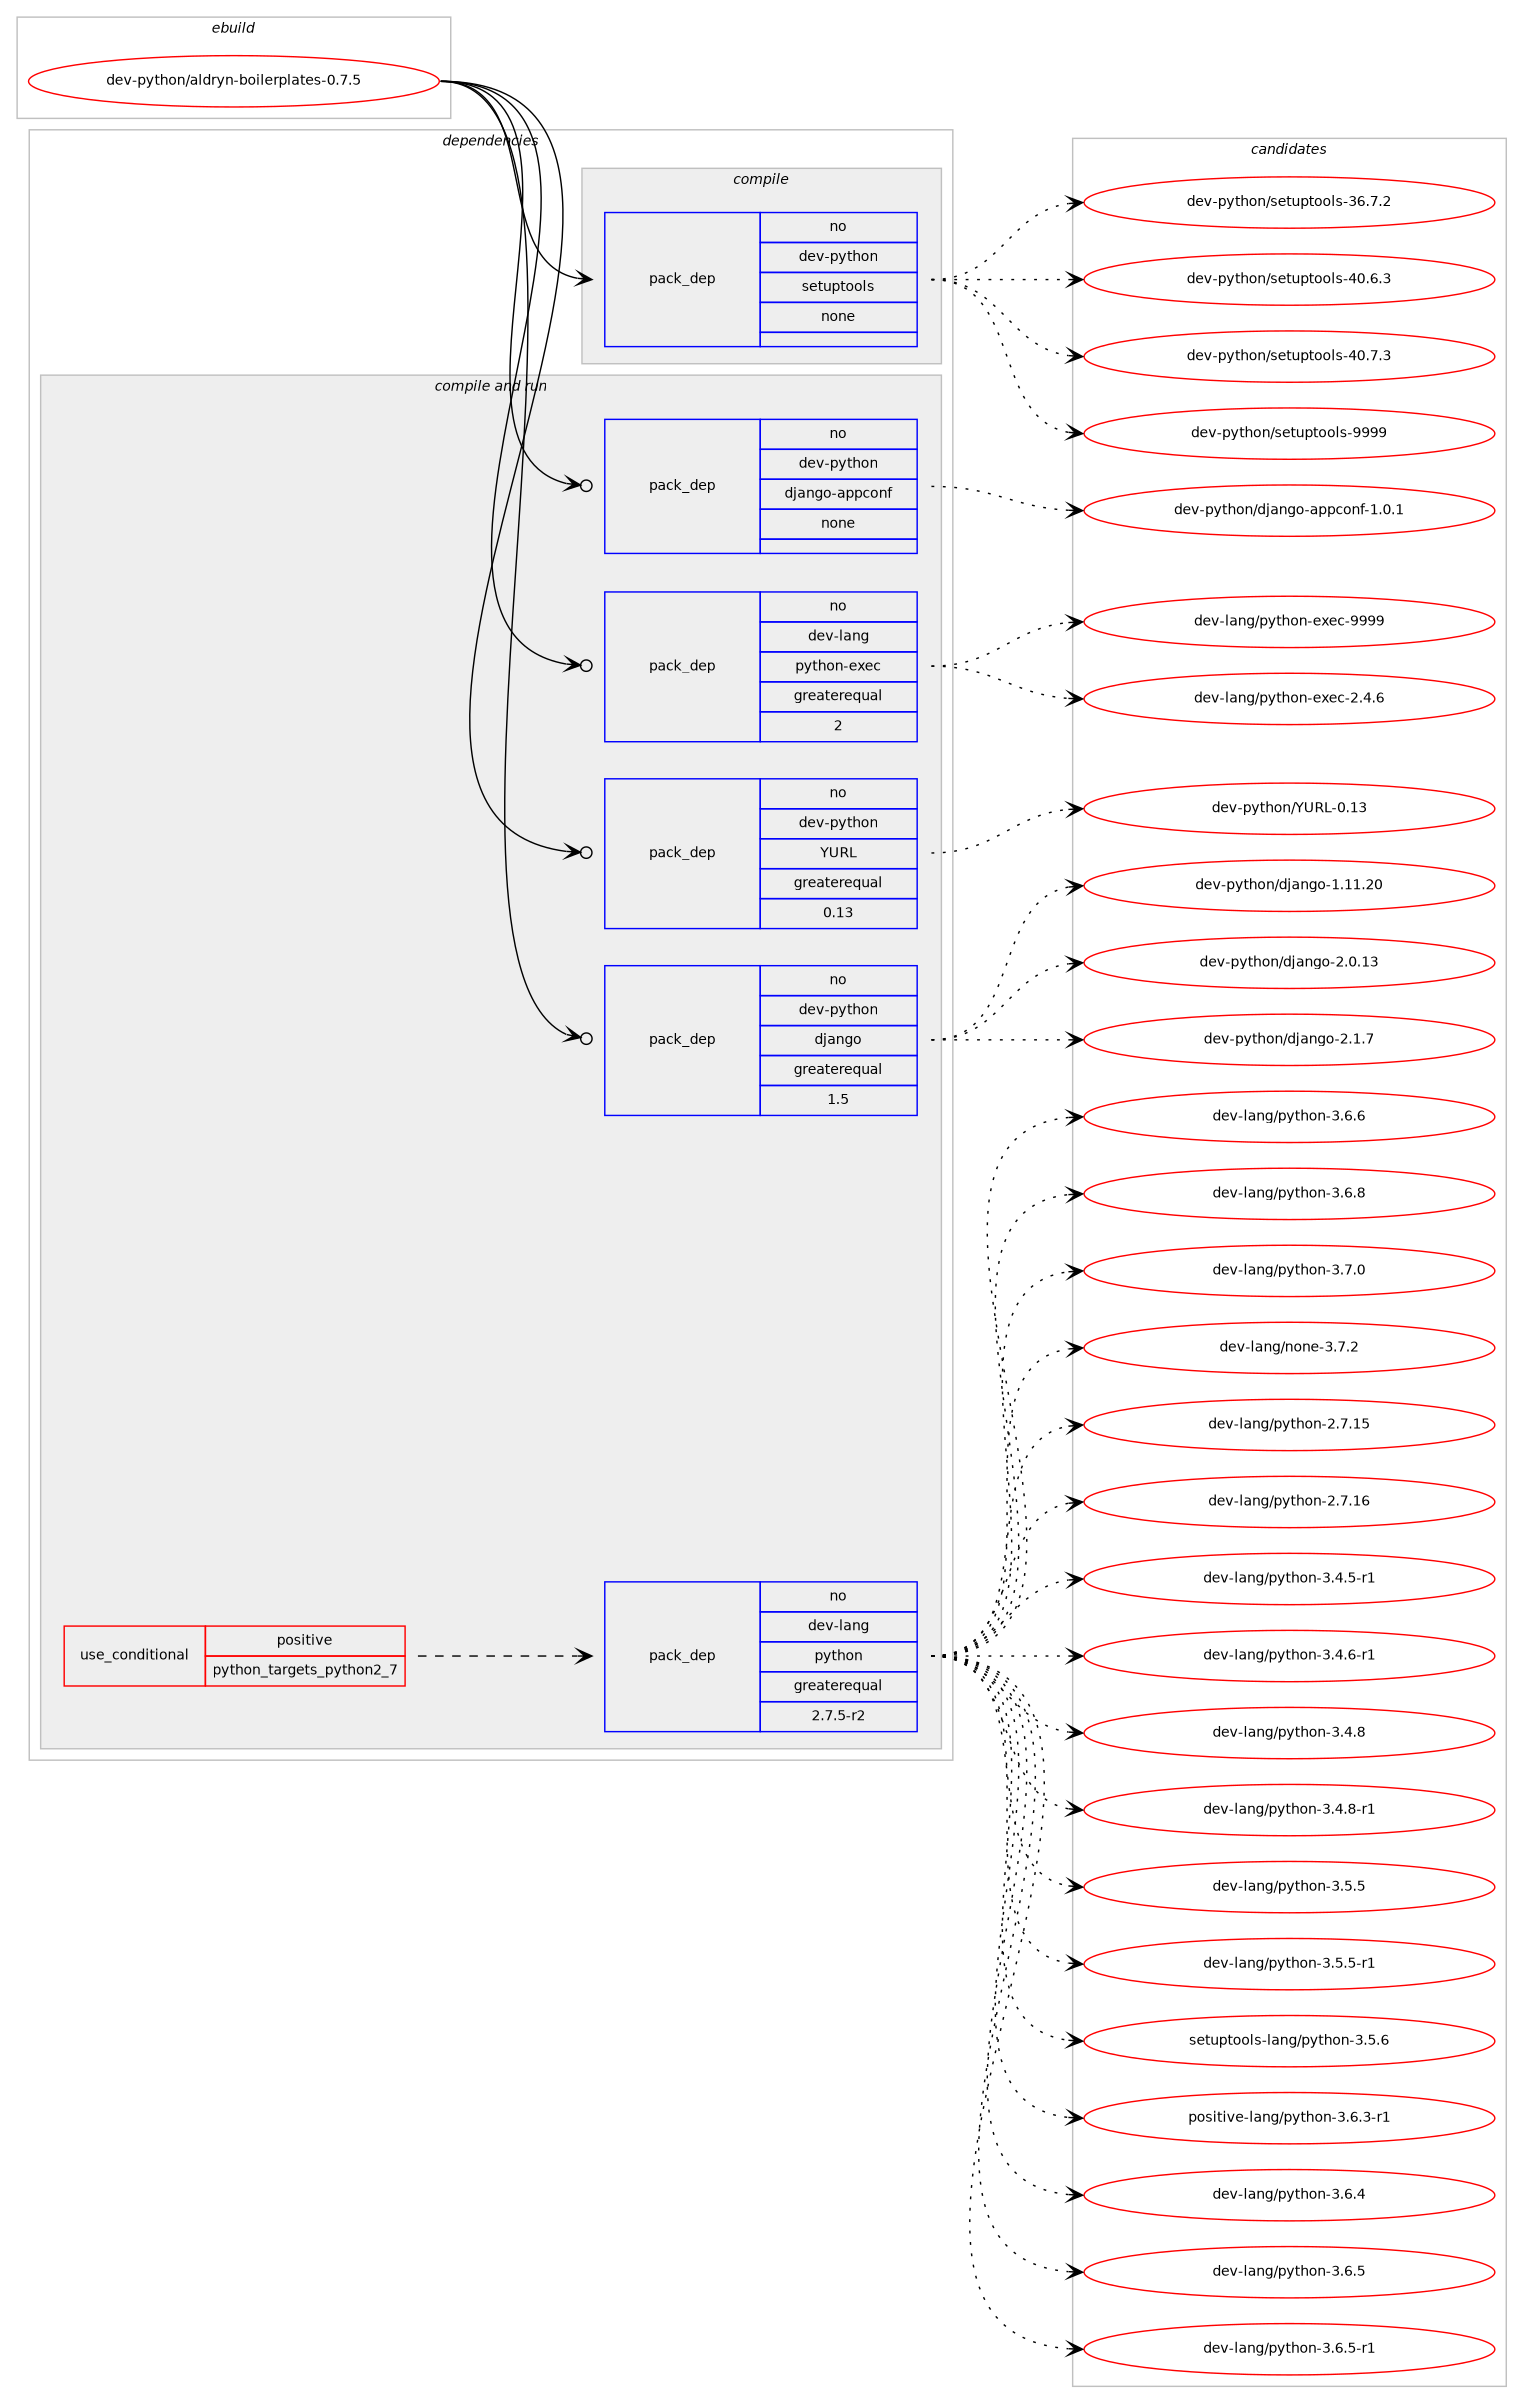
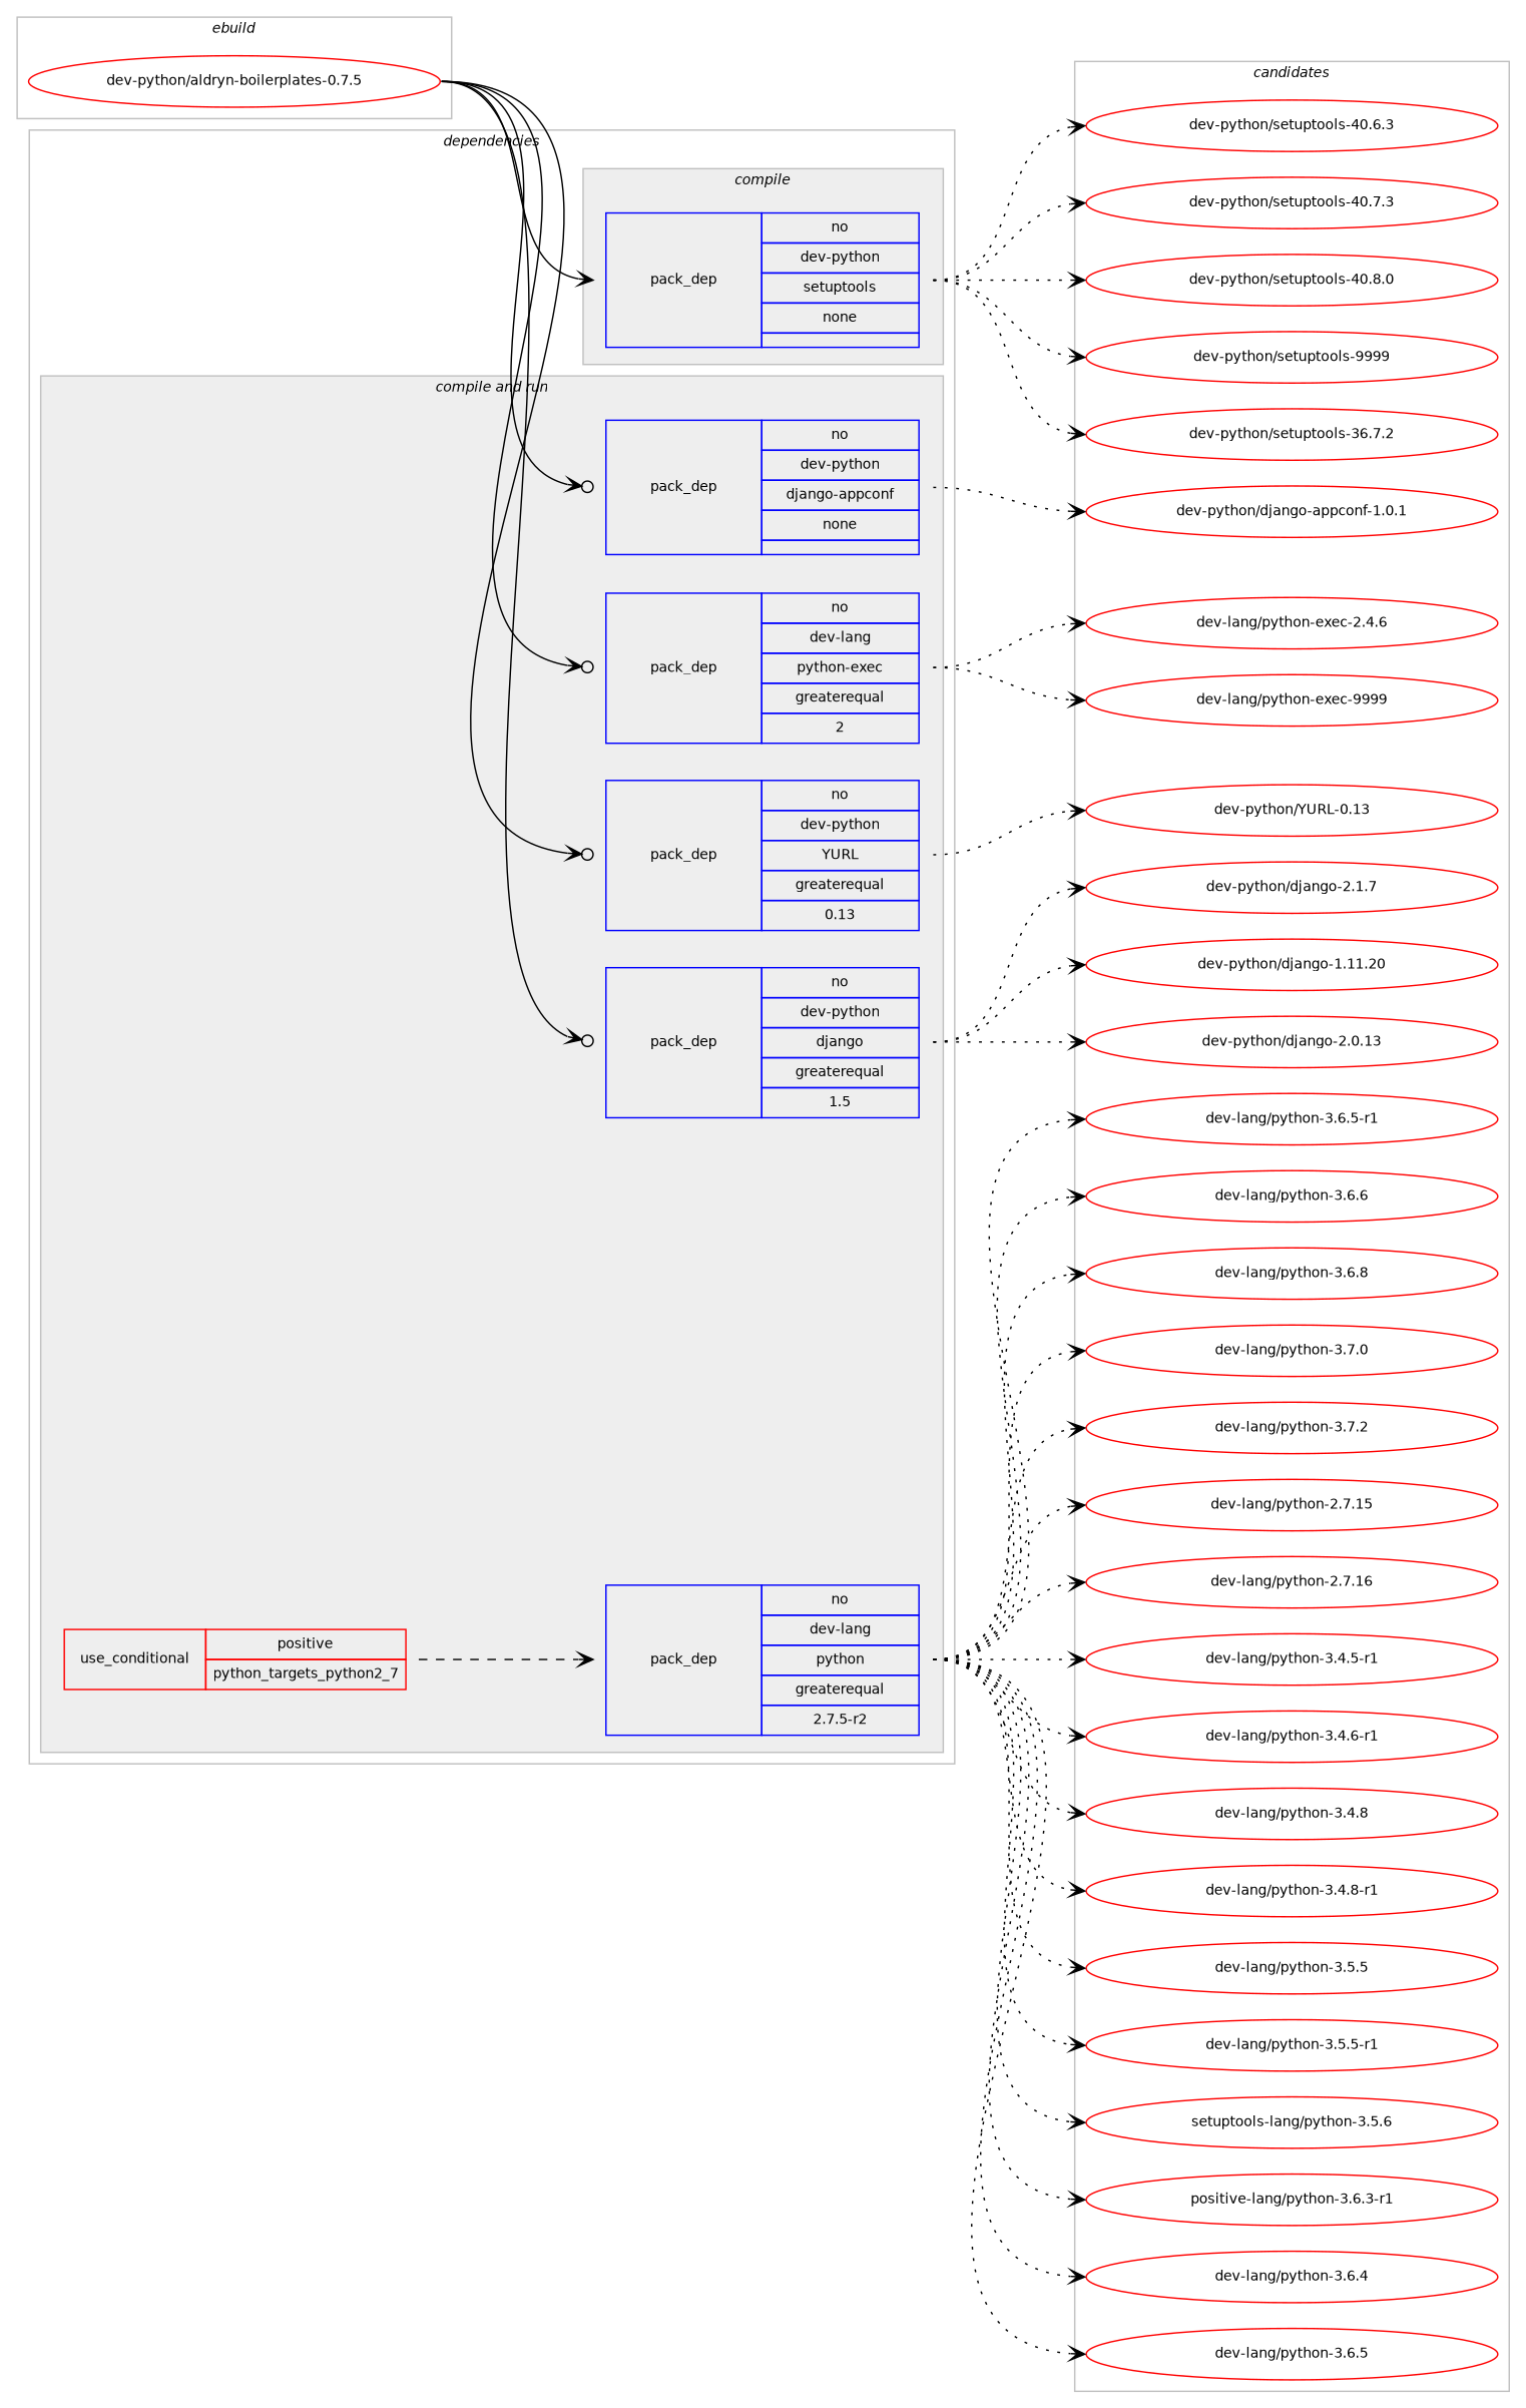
  digraph {
    compound=true
    concentrate=true
    fontname=Helvetica
    fontsize=10
    newrank=true
    rankdir=LR
    ranksep=1.5
    node [color=red fontname=Helvetica fontsize=10]
    edge [arrowhead=vee headport=w style=dotted tailport=e weight=100]
    n1 [label="dev-python/aldryn-boilerplates-0.7.5" width=4]
    n2 [color=blue label=<<TABLE BORDER="0" CELLBORDER="1" CELLSPACING="0" CELLPADDING="4" WIDTH="220"><TR><TD ROWSPAN="6" CELLPADDING="30">pack_dep</TD></TR><TR><TD WIDTH="110">no</TD></TR><TR><TD>dev-python</TD></TR><TR><TD>setuptools</TD></TR><TR><TD>none</TD></TR><TR><TD></TD></TR></TABLE>> shape=none]
    n3 [color=blue label=<<TABLE BORDER="0" CELLBORDER="1" CELLSPACING="0" CELLPADDING="4" WIDTH="220"><TR><TD ROWSPAN="6" CELLPADDING="30">pack_dep</TD></TR><TR><TD WIDTH="110">no</TD></TR><TR><TD>dev-lang</TD></TR><TR><TD>python</TD></TR><TR><TD>greaterequal</TD></TR><TR><TD>2.7.5-r2</TD></TR></TABLE>> shape=none]
    n4 [label=<<TABLE BORDER="0" CELLBORDER="1" CELLSPACING="0" CELLPADDING="4"><TR><TD ROWSPAN="3" CELLPADDING="10">use_conditional</TD></TR><TR><TD>positive</TD></TR><TR><TD>python_targets_python2_7</TD></TR></TABLE>> shape=none]
    n5 [color=blue label=<<TABLE BORDER="0" CELLBORDER="1" CELLSPACING="0" CELLPADDING="4" WIDTH="220"><TR><TD ROWSPAN="6" CELLPADDING="30">pack_dep</TD></TR><TR><TD WIDTH="110">no</TD></TR><TR><TD>dev-lang</TD></TR><TR><TD>python-exec</TD></TR><TR><TD>greaterequal</TD></TR><TR><TD>2</TD></TR></TABLE>> shape=none]
    n6 [color=blue label=<<TABLE BORDER="0" CELLBORDER="1" CELLSPACING="0" CELLPADDING="4" WIDTH="220"><TR><TD ROWSPAN="6" CELLPADDING="30">pack_dep</TD></TR><TR><TD WIDTH="110">no</TD></TR><TR><TD>dev-python</TD></TR><TR><TD>YURL</TD></TR><TR><TD>greaterequal</TD></TR><TR><TD>0.13</TD></TR></TABLE>> shape=none]
    n7 [color=blue label=<<TABLE BORDER="0" CELLBORDER="1" CELLSPACING="0" CELLPADDING="4" WIDTH="220"><TR><TD ROWSPAN="6" CELLPADDING="30">pack_dep</TD></TR><TR><TD WIDTH="110">no</TD></TR><TR><TD>dev-python</TD></TR><TR><TD>django</TD></TR><TR><TD>greaterequal</TD></TR><TR><TD>1.5</TD></TR></TABLE>> shape=none]
    n8 [color=blue label=<<TABLE BORDER="0" CELLBORDER="1" CELLSPACING="0" CELLPADDING="4" WIDTH="220"><TR><TD ROWSPAN="6" CELLPADDING="30">pack_dep</TD></TR><TR><TD WIDTH="110">no</TD></TR><TR><TD>dev-python</TD></TR><TR><TD>django-appconf</TD></TR><TR><TD>none</TD></TR><TR><TD></TD></TR></TABLE>> shape=none]
    n9 [label="dev-python/setuptools-36.7.2" width=4]
    n10 [label="dev-python/setuptools-40.6.3" width=4]
    n11 [label="dev-python/setuptools-40.7.3" width=4]
+   n12 [label="dev-python/setuptools-40.8.0" width=4]
    n13 [label="dev-python/setuptools-9999" width=4]
    n14 [label="dev-lang/python-2.7.15" width=4]
    n15 [label="dev-lang/python-2.7.16" width=4]
    n16 [label="dev-lang/python-3.4.5-r1" width=4]
    n17 [label="dev-lang/python-3.4.6-r1" width=4]
    n18 [label="dev-lang/python-3.4.8" width=4]
    n19 [label="dev-lang/python-3.4.8-r1" width=4]
    n20 [label="dev-lang/python-3.5.5" width=4]
    n21 [label="dev-lang/python-3.5.5-r1" width=4]
    n22 [label="setuptools-lang/python-3.5.6" width=4]
    n23 [label="positive-lang/python-3.6.3-r1" width=4]
    n24 [label="dev-lang/python-3.6.4" width=4]
    n25 [label="dev-lang/python-3.6.5" width=4]
    n26 [label="dev-lang/python-3.6.5-r1" width=4]
    n27 [label="dev-lang/python-3.6.6" width=4]
    n28 [label="dev-lang/python-3.6.8" width=4]
    n29 [label="dev-lang/python-3.7.0" width=4]
-   n30 [label="dev-lang/none-3.7.2" width=4]
+   n30 [label="dev-lang/python-3.7.2" width=4]
    n31 [label="dev-lang/python-exec-2.4.6" width=4]
    n32 [label="dev-lang/python-exec-9999" width=4]
    n33 [label="dev-python/YURL-0.13" width=4]
    n34 [label="dev-python/django-1.11.20" width=4]
    n35 [label="dev-python/django-2.0.13" width=4]
    n36 [label="dev-python/django-2.1.7" width=4]
    n37 [label="dev-python/django-appconf-1.0.1" width=4]
    subgraph cluster_1 {
      color=gray
      label=<<i>ebuild</i>>
      rank=same
      n1
    }
    subgraph cluster_2 {
      color=gray
      label=<<i>dependencies</i>>
      subgraph cluster_3 {
        color=gray
        fillcolor="#eeeeee"
        label=<<i>compile</i>>
        style=filled
        subgraph sub_4 {
          color=gray
          fillcolor="#eeeeee"
          label=<<i>compile</i>>
          style=filled
          n2
        }
      }
      subgraph cluster_5 {
        color=gray
        fillcolor="#eeeeee"
        label=<<i>compile and run</i>>
        style=filled
        subgraph sub_6 {
          color=gray
          fillcolor="#eeeeee"
          label=<<i>compile and run</i>>
          style=filled
          n4
          subgraph sub_7 {
            color=gray
            fillcolor="#eeeeee"
            label=<<i>compile and run</i>>
            style=filled
            n3
          }
        }
        subgraph sub_8 {
          color=gray
          fillcolor="#eeeeee"
          label=<<i>compile and run</i>>
          style=filled
          n5
        }
        subgraph sub_9 {
          color=gray
          fillcolor="#eeeeee"
          label=<<i>compile and run</i>>
          style=filled
          n6
        }
        subgraph sub_10 {
          color=gray
          fillcolor="#eeeeee"
          label=<<i>compile and run</i>>
          style=filled
          n7
        }
        subgraph sub_11 {
          color=gray
          fillcolor="#eeeeee"
          label=<<i>compile and run</i>>
          style=filled
          n8
        }
      }
      subgraph cluster_12 {
        color=gray
        fillcolor="#eeeeee"
        label=<<i>run</i>>
        style=filled
      }
    }
    subgraph cluster_13 {
      color=gray
      label=<<i>candidates</i>>
      rank=same
      subgraph sub_14 {
        color=black
        label=<<i>candidates</i>>
        nodesep=1
        rank=same
        n9
        n10
        n11
+       n12
        n13
      }
      subgraph sub_15 {
        color=black
        label=<<i>candidates</i>>
        nodesep=1
        rank=same
        n14
        n15
        n16
        n17
        n18
        n19
        n20
        n21
        n22
        n23
        n24
        n25
        n26
        n27
        n28
        n29
        n30
      }
      subgraph sub_16 {
        color=black
        label=<<i>candidates</i>>
        nodesep=1
        rank=same
        n31
        n32
      }
      subgraph sub_17 {
        color=black
        label=<<i>candidates</i>>
        nodesep=1
        rank=same
        n33
      }
      subgraph sub_18 {
        color=black
        label=<<i>candidates</i>>
        nodesep=1
        rank=same
        n34
        n35
        n36
      }
      subgraph sub_19 {
        color=black
        label=<<i>candidates</i>>
        nodesep=1
        rank=same
        n37
      }
    }
    n1 -> n2 [style=solid weight=20]
    n1 -> n5 [arrowhead=odotvee style=solid weight=20]
    n1 -> n6 [arrowhead=odotvee style=solid weight=20]
    n1 -> n7 [arrowhead=odotvee style=solid weight=20]
    n1 -> n8 [arrowhead=odotvee style=solid weight=20]
    n2 -> n9
    n2 -> n10
    n2 -> n11
+   n2 -> n12
    n2 -> n13
    n3 -> n14
    n3 -> n15
    n3 -> n16
    n3 -> n17
    n3 -> n18
    n3 -> n19
    n3 -> n20
    n3 -> n21
    n3 -> n22
    n3 -> n23
    n3 -> n24
    n3 -> n25
    n3 -> n26
    n3 -> n27
    n3 -> n28
    n3 -> n29
    n3 -> n30
    n4 -> n3 [style=dashed weight=20]
    n5 -> n31
    n5 -> n32
    n6 -> n33
    n7 -> n34
    n7 -> n35
    n7 -> n36
    n8 -> n37
  }
